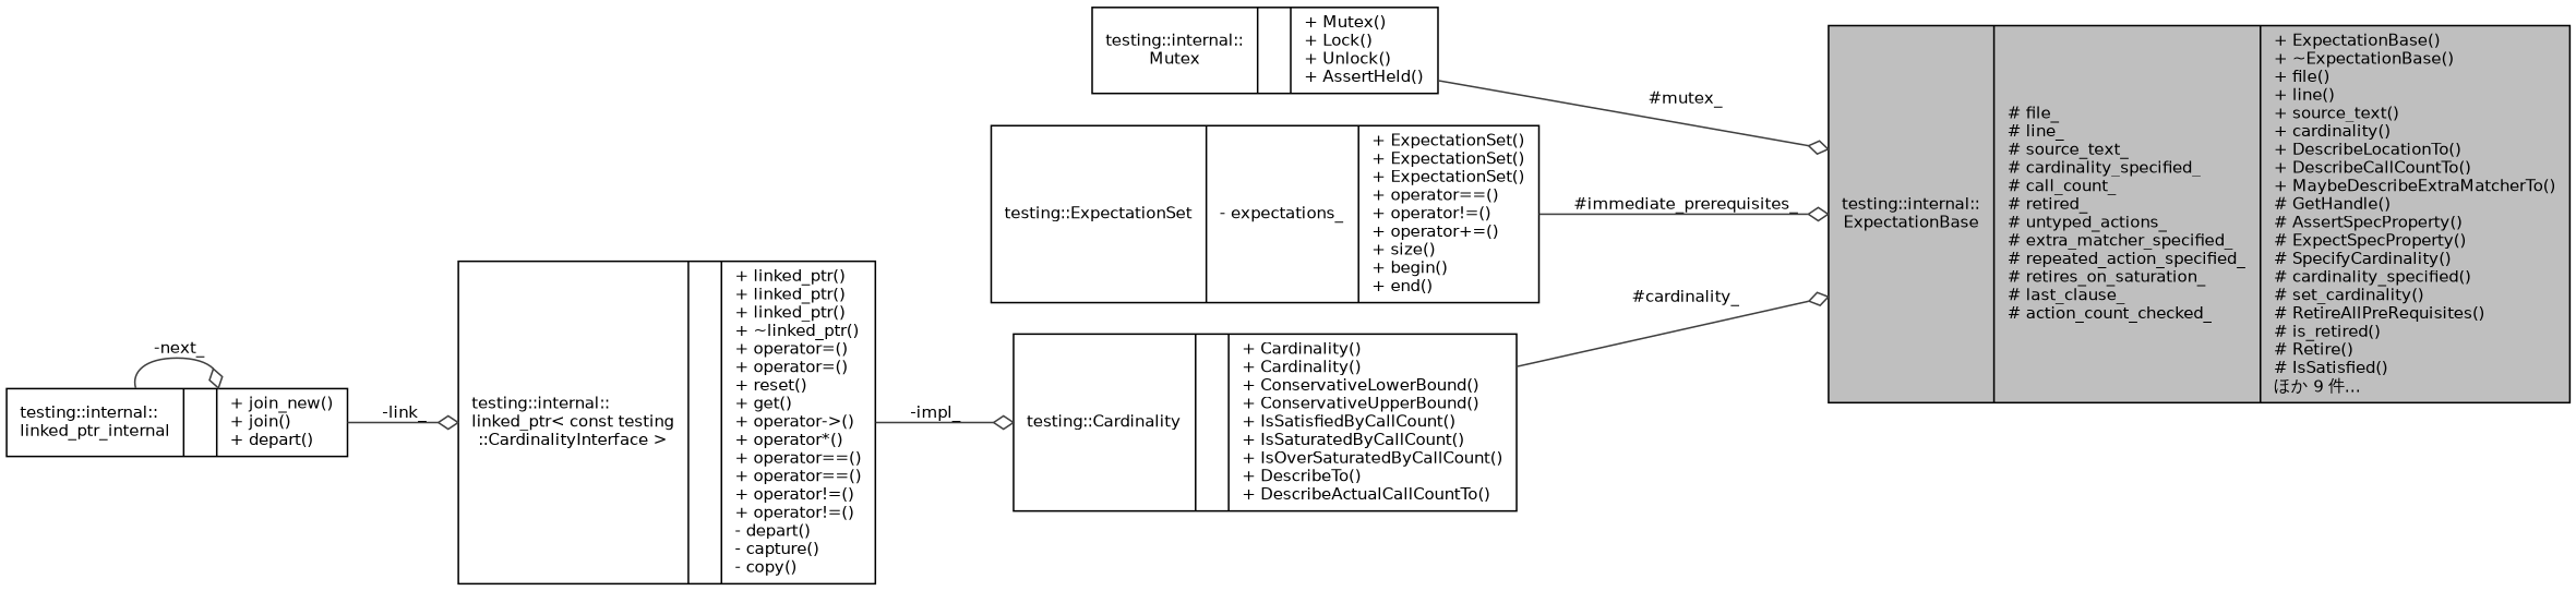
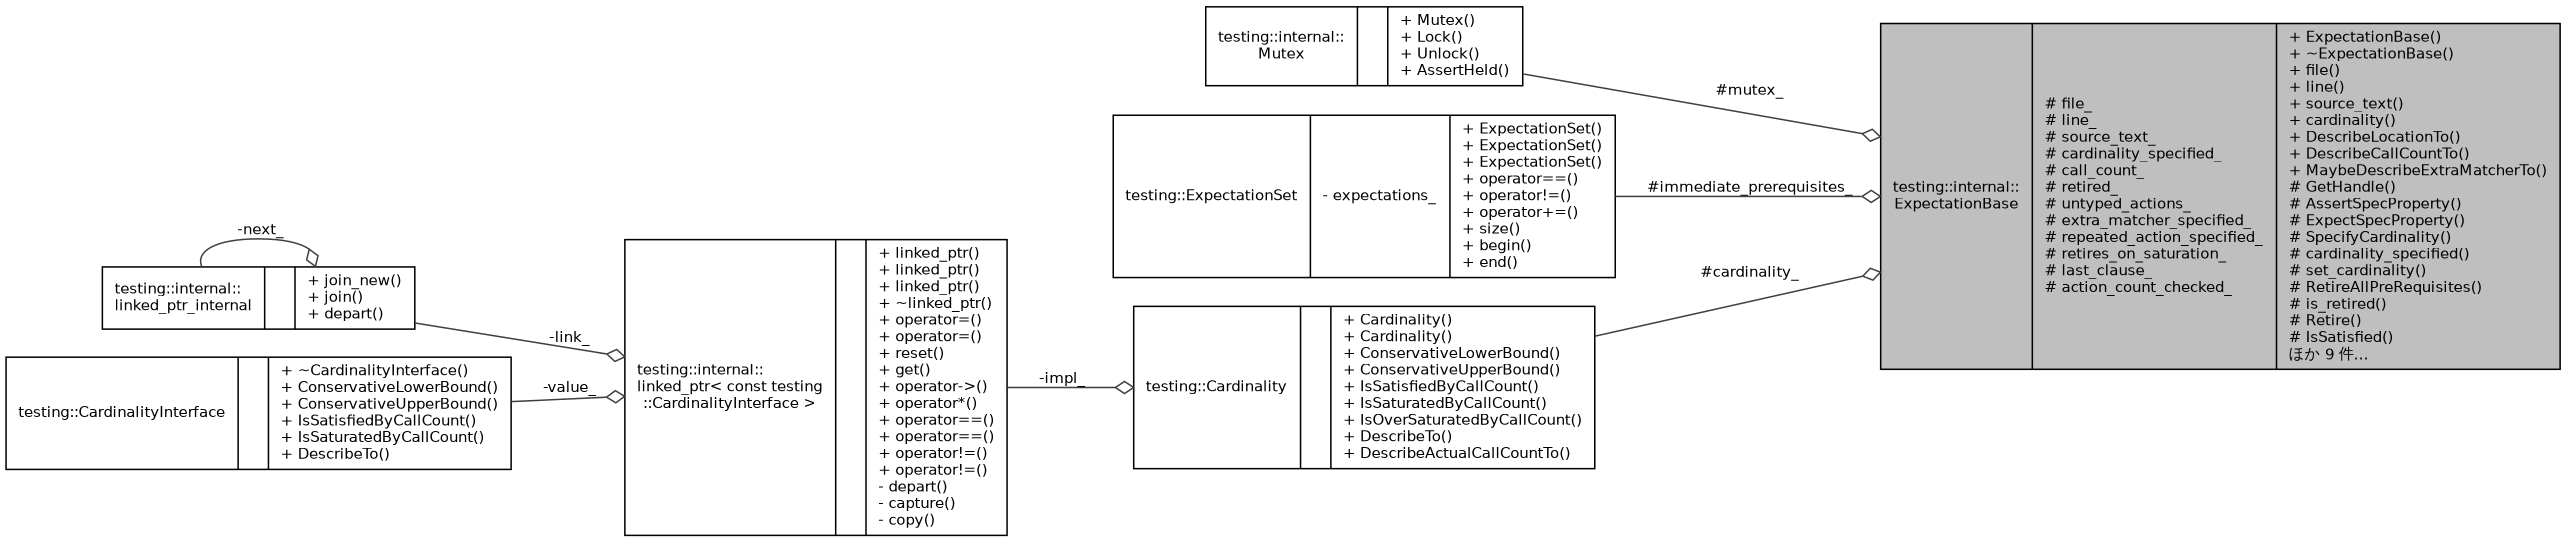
  digraph {
    rankdir=LR
    node [color=black fillcolor=white fontname=Helvetica fontsize=10 shape=record style=filled]
    edge [arrowhead=odiamond color=grey25 fontname=Helvetica fontsize=10 labelfontname=Helvetica labelfontsize=10 style=solid]
    n1 [fillcolor=grey75 fontcolor=black height=0.2 label="{testing::internal::\lExpectationBase\n|# file_\l# line_\l# source_text_\l# cardinality_specified_\l# call_count_\l# retired_\l# untyped_actions_\l# extra_matcher_specified_\l# repeated_action_specified_\l# retires_on_saturation_\l# last_clause_\l# action_count_checked_\l|+ ExpectationBase()\l+ ~ExpectationBase()\l+ file()\l+ line()\l+ source_text()\l+ cardinality()\l+ DescribeLocationTo()\l+ DescribeCallCountTo()\l+ MaybeDescribeExtraMatcherTo()\l# GetHandle()\l# AssertSpecProperty()\l# ExpectSpecProperty()\l# SpecifyCardinality()\l# cardinality_specified()\l# set_cardinality()\l# RetireAllPreRequisites()\l# is_retired()\l# Retire()\l# IsSatisfied()\lほか 9 件…\l}" width=0.4]
    n2 [height=0.2 label="{testing::internal::\lMutex\n||+ Mutex()\l+ Lock()\l+ Unlock()\l+ AssertHeld()\l}" width=0.4]
    n3 [height=0.2 label="{testing::ExpectationSet\n|- expectations_\l|+ ExpectationSet()\l+ ExpectationSet()\l+ ExpectationSet()\l+ operator==()\l+ operator!=()\l+ operator+=()\l+ size()\l+ begin()\l+ end()\l}" width=0.4]
    n4 [height=0.2 label="{testing::Cardinality\n||+ Cardinality()\l+ Cardinality()\l+ ConservativeLowerBound()\l+ ConservativeUpperBound()\l+ IsSatisfiedByCallCount()\l+ IsSaturatedByCallCount()\l+ IsOverSaturatedByCallCount()\l+ DescribeTo()\l+ DescribeActualCallCountTo()\l}" width=0.4]
    n5 [height=0.2 label="{testing::internal::\llinked_ptr\< const testing\l::CardinalityInterface \>\n||+ linked_ptr()\l+ linked_ptr()\l+ linked_ptr()\l+ ~linked_ptr()\l+ operator=()\l+ operator=()\l+ reset()\l+ get()\l+ operator-\>()\l+ operator*()\l+ operator==()\l+ operator==()\l+ operator!=()\l+ operator!=()\l- depart()\l- capture()\l- copy()\l}" width=0.4]
    n6 [height=0.2 label="{testing::internal::\llinked_ptr_internal\n||+ join_new()\l+ join()\l+ depart()\l}" width=0.4]
+   n7 [height=0.2 label="{testing::CardinalityInterface\n||+ ~CardinalityInterface()\l+ ConservativeLowerBound()\l+ ConservativeUpperBound()\l+ IsSatisfiedByCallCount()\l+ IsSaturatedByCallCount()\l+ DescribeTo()\l}" width=0.4]
    n2 -> n1 [label=" #mutex_"]
    n3 -> n1 [label=" #immediate_prerequisites_"]
    n4 -> n1 [label=" #cardinality_"]
    n5 -> n4 [label=" -impl_"]
    n6 -> n5 [label=" -link_"]
    n6 -> n6 [label=" -next_"]
+   n7 -> n5 [label=" -value_"]
  }
